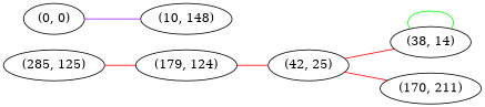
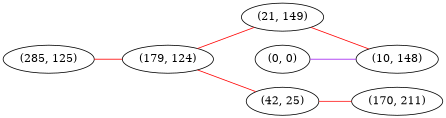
  graph {
    rankdir=LR
    edge [color=red weight=1]
    n1 [label="(285, 125)"]
    "(179, 124)"
+   "(21, 149)"
    "(42, 25)"
    "(0, 0)"
    "(10, 148)"
-   "(38, 14)"
    "(170, 211)"
    n1 -- "(179, 124)"
+   "(179, 124)" -- "(21, 149)"
    "(179, 124)" -- "(42, 25)"
-   "(42, 25)" -- "(38, 14)"
+   "(21, 149)" -- "(10, 148)"
    "(42, 25)" -- "(170, 211)"
    "(0, 0)" -- "(10, 148)" [color=purple weight=4]
-   "(38, 14)" -- "(38, 14)" [color=green weight=2]
  }
